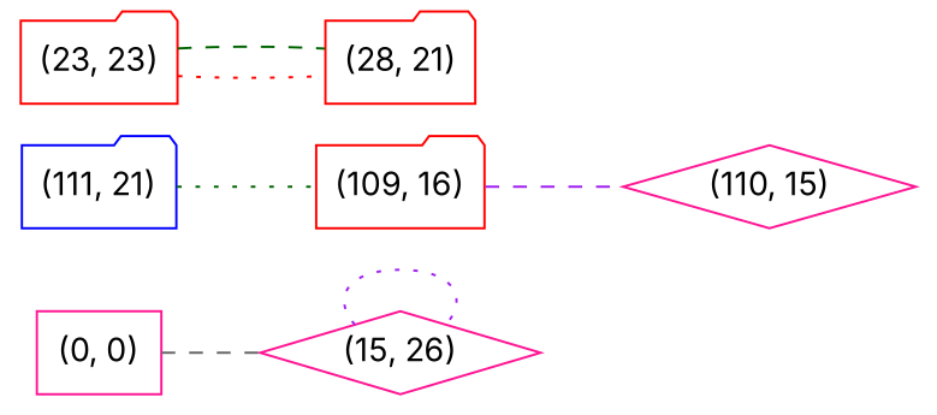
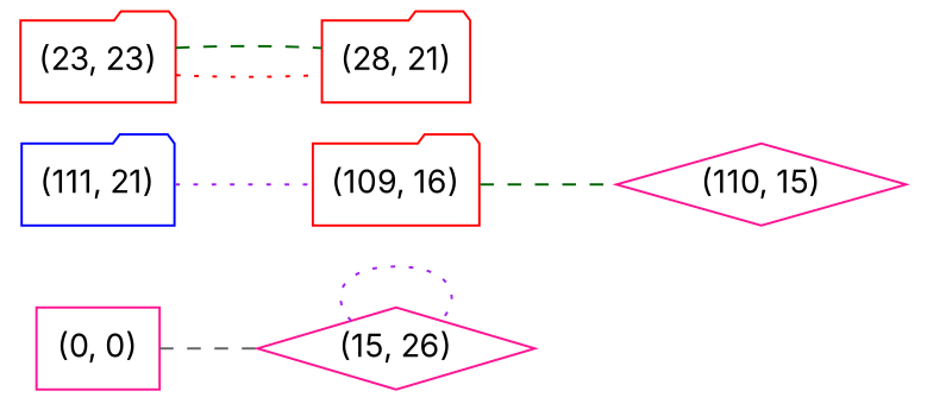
  graph {
    fontname=Inter
    rankdir=LR
    node [color=deeppink fontname=Inter shape=folder]
    edge [color=purple fontname=Inter style=dashed weight=1]
    "(0, 0)" [shape=box]
    "(15, 26)" [shape=diamond]
    "(111, 21)" [color=blue]
    "(109, 16)" [color=red]
    "(110, 15)" [shape=diamond]
    "(23, 23)" [color=red]
    "(28, 21)" [color=red]
    "(0, 0)" -- "(15, 26)" [color=gray40 weight=4]
    "(15, 26)" -- "(15, 26)" [style=dotted weight=2]
-   "(111, 21)" -- "(109, 16)" [color=darkgreen style=dotted]
-   "(109, 16)" -- "(110, 15)"
+   "(111, 21)" -- "(109, 16)" [style=dotted]
+   "(109, 16)" -- "(110, 15)" [color=darkgreen]
    "(23, 23)" -- "(28, 21)" [color=red style=dotted]
    "(23, 23)" -- "(28, 21)" [color=darkgreen]
  }
